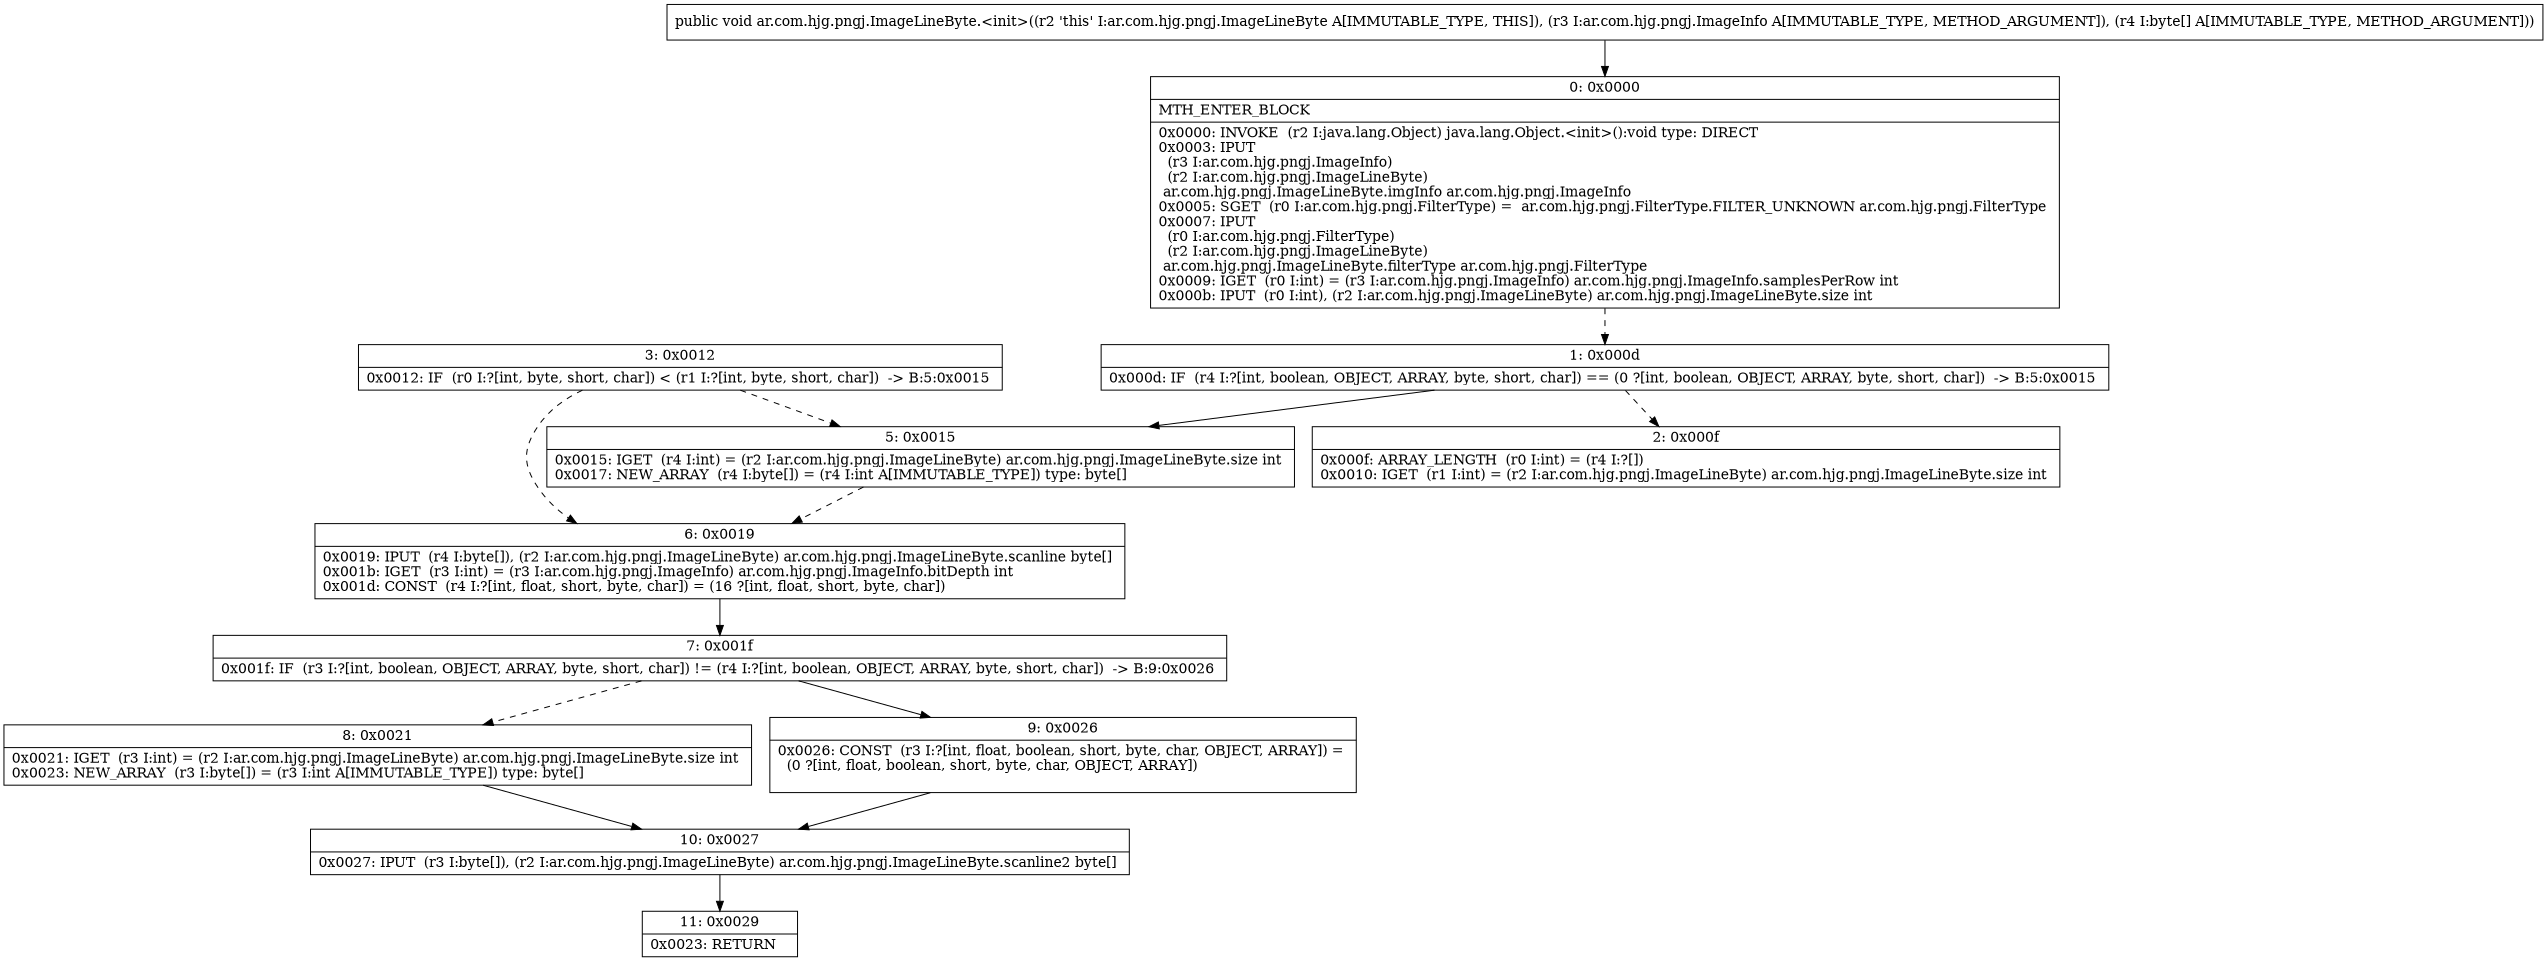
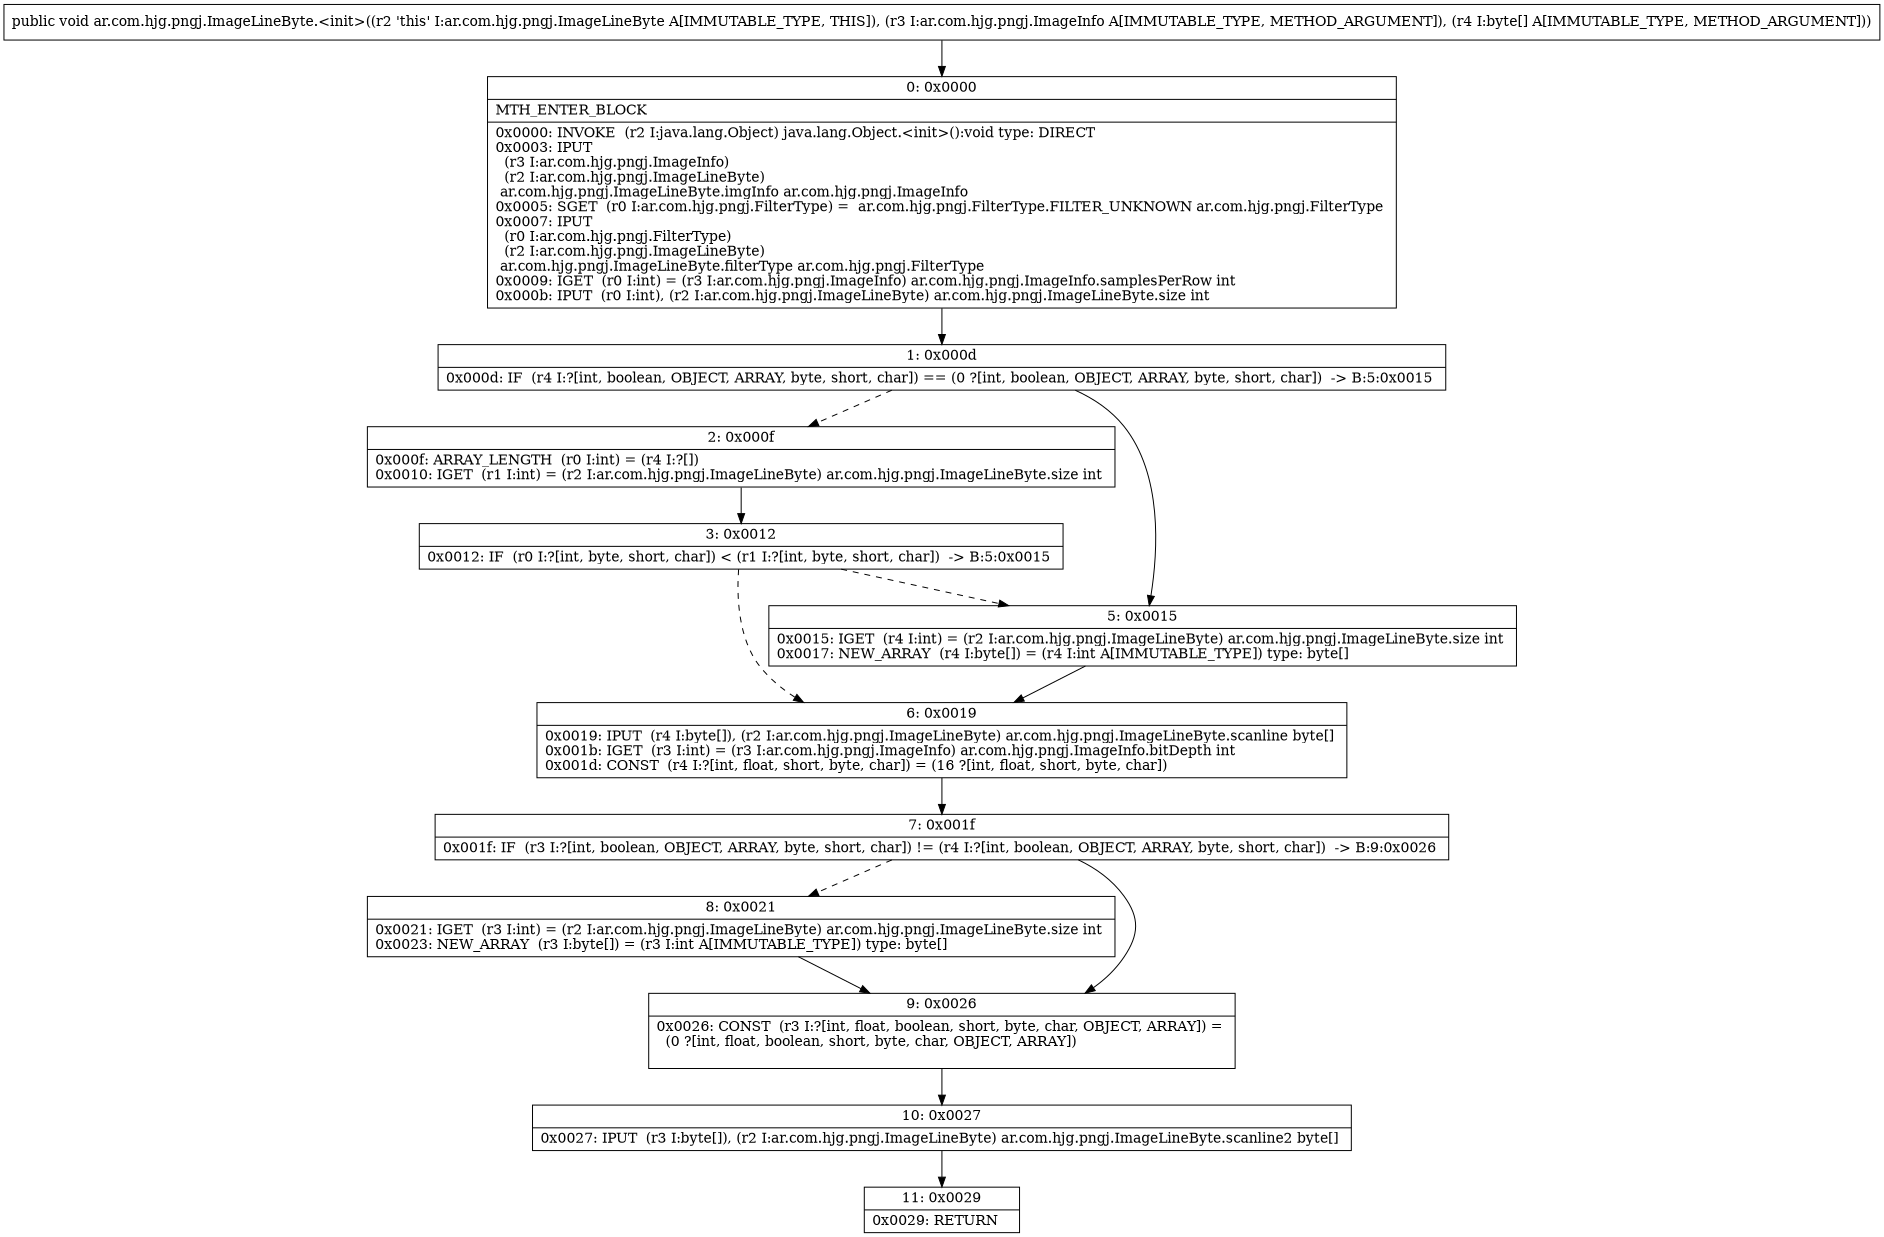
  digraph {
    node [shape=record]
    n1 [label="{0\:\ 0x0000|MTH_ENTER_BLOCK\l|0x0000: INVOKE  (r2 I:java.lang.Object) java.lang.Object.\<init\>():void type: DIRECT \l0x0003: IPUT  \l  (r3 I:ar.com.hjg.pngj.ImageInfo)\l  (r2 I:ar.com.hjg.pngj.ImageLineByte)\l ar.com.hjg.pngj.ImageLineByte.imgInfo ar.com.hjg.pngj.ImageInfo \l0x0005: SGET  (r0 I:ar.com.hjg.pngj.FilterType) =  ar.com.hjg.pngj.FilterType.FILTER_UNKNOWN ar.com.hjg.pngj.FilterType \l0x0007: IPUT  \l  (r0 I:ar.com.hjg.pngj.FilterType)\l  (r2 I:ar.com.hjg.pngj.ImageLineByte)\l ar.com.hjg.pngj.ImageLineByte.filterType ar.com.hjg.pngj.FilterType \l0x0009: IGET  (r0 I:int) = (r3 I:ar.com.hjg.pngj.ImageInfo) ar.com.hjg.pngj.ImageInfo.samplesPerRow int \l0x000b: IPUT  (r0 I:int), (r2 I:ar.com.hjg.pngj.ImageLineByte) ar.com.hjg.pngj.ImageLineByte.size int \l}"]
    n2 [label="{1\:\ 0x000d|0x000d: IF  (r4 I:?[int, boolean, OBJECT, ARRAY, byte, short, char]) == (0 ?[int, boolean, OBJECT, ARRAY, byte, short, char])  \-\> B:5:0x0015 \l}"]
    n3 [label="{2\:\ 0x000f|0x000f: ARRAY_LENGTH  (r0 I:int) = (r4 I:?[]) \l0x0010: IGET  (r1 I:int) = (r2 I:ar.com.hjg.pngj.ImageLineByte) ar.com.hjg.pngj.ImageLineByte.size int \l}"]
    n4 [label="{5\:\ 0x0015|0x0015: IGET  (r4 I:int) = (r2 I:ar.com.hjg.pngj.ImageLineByte) ar.com.hjg.pngj.ImageLineByte.size int \l0x0017: NEW_ARRAY  (r4 I:byte[]) = (r4 I:int A[IMMUTABLE_TYPE]) type: byte[] \l}"]
    n5 [label="{3\:\ 0x0012|0x0012: IF  (r0 I:?[int, byte, short, char]) \< (r1 I:?[int, byte, short, char])  \-\> B:5:0x0015 \l}"]
    n6 [label="{6\:\ 0x0019|0x0019: IPUT  (r4 I:byte[]), (r2 I:ar.com.hjg.pngj.ImageLineByte) ar.com.hjg.pngj.ImageLineByte.scanline byte[] \l0x001b: IGET  (r3 I:int) = (r3 I:ar.com.hjg.pngj.ImageInfo) ar.com.hjg.pngj.ImageInfo.bitDepth int \l0x001d: CONST  (r4 I:?[int, float, short, byte, char]) = (16 ?[int, float, short, byte, char]) \l}"]
    n7 [label="{7\:\ 0x001f|0x001f: IF  (r3 I:?[int, boolean, OBJECT, ARRAY, byte, short, char]) != (r4 I:?[int, boolean, OBJECT, ARRAY, byte, short, char])  \-\> B:9:0x0026 \l}"]
    n8 [label="{8\:\ 0x0021|0x0021: IGET  (r3 I:int) = (r2 I:ar.com.hjg.pngj.ImageLineByte) ar.com.hjg.pngj.ImageLineByte.size int \l0x0023: NEW_ARRAY  (r3 I:byte[]) = (r3 I:int A[IMMUTABLE_TYPE]) type: byte[] \l}"]
    n9 [label="{9\:\ 0x0026|0x0026: CONST  (r3 I:?[int, float, boolean, short, byte, char, OBJECT, ARRAY]) = \l  (0 ?[int, float, boolean, short, byte, char, OBJECT, ARRAY])\l \l}"]
    n10 [label="{10\:\ 0x0027|0x0027: IPUT  (r3 I:byte[]), (r2 I:ar.com.hjg.pngj.ImageLineByte) ar.com.hjg.pngj.ImageLineByte.scanline2 byte[] \l}"]
-   n11 [label="{11\:\ 0x0029|0x0023: RETURN   \l}"]
+   n11 [label="{11\:\ 0x0029|0x0029: RETURN   \l}"]
    n12 [label="{public void ar.com.hjg.pngj.ImageLineByte.\<init\>((r2 'this' I:ar.com.hjg.pngj.ImageLineByte A[IMMUTABLE_TYPE, THIS]), (r3 I:ar.com.hjg.pngj.ImageInfo A[IMMUTABLE_TYPE, METHOD_ARGUMENT]), (r4 I:byte[] A[IMMUTABLE_TYPE, METHOD_ARGUMENT])) }"]
-   n1 -> n2 [style=dashed]
+   n1 -> n2
    n2 -> n3 [style=dashed]
    n2 -> n4
-   n4 -> n6 [style=dashed]
+   n3 -> n5
+   n4 -> n6
    n5 -> n4 [style=dashed]
    n5 -> n6 [style=dashed]
    n6 -> n7
    n7 -> n8 [style=dashed]
    n7 -> n9
-   n8 -> n10
+   n8 -> n9
    n9 -> n10
    n10 -> n11
    n12 -> n1
  }
